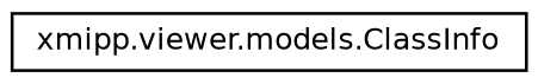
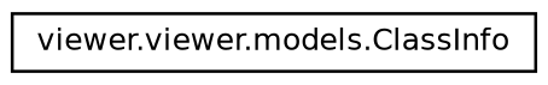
  digraph {
    rankdir=LR
-   n1 [color=black fillcolor=white fontname=Helvetica fontsize=10 height=0.2 label="xmipp.viewer.models.ClassInfo" shape=record style=filled width=0.4]
+   n1 [color=black fillcolor=white fontname=Helvetica fontsize=10 height=0.2 label="viewer.viewer.models.ClassInfo" shape=record style=filled width=0.4]
  }
